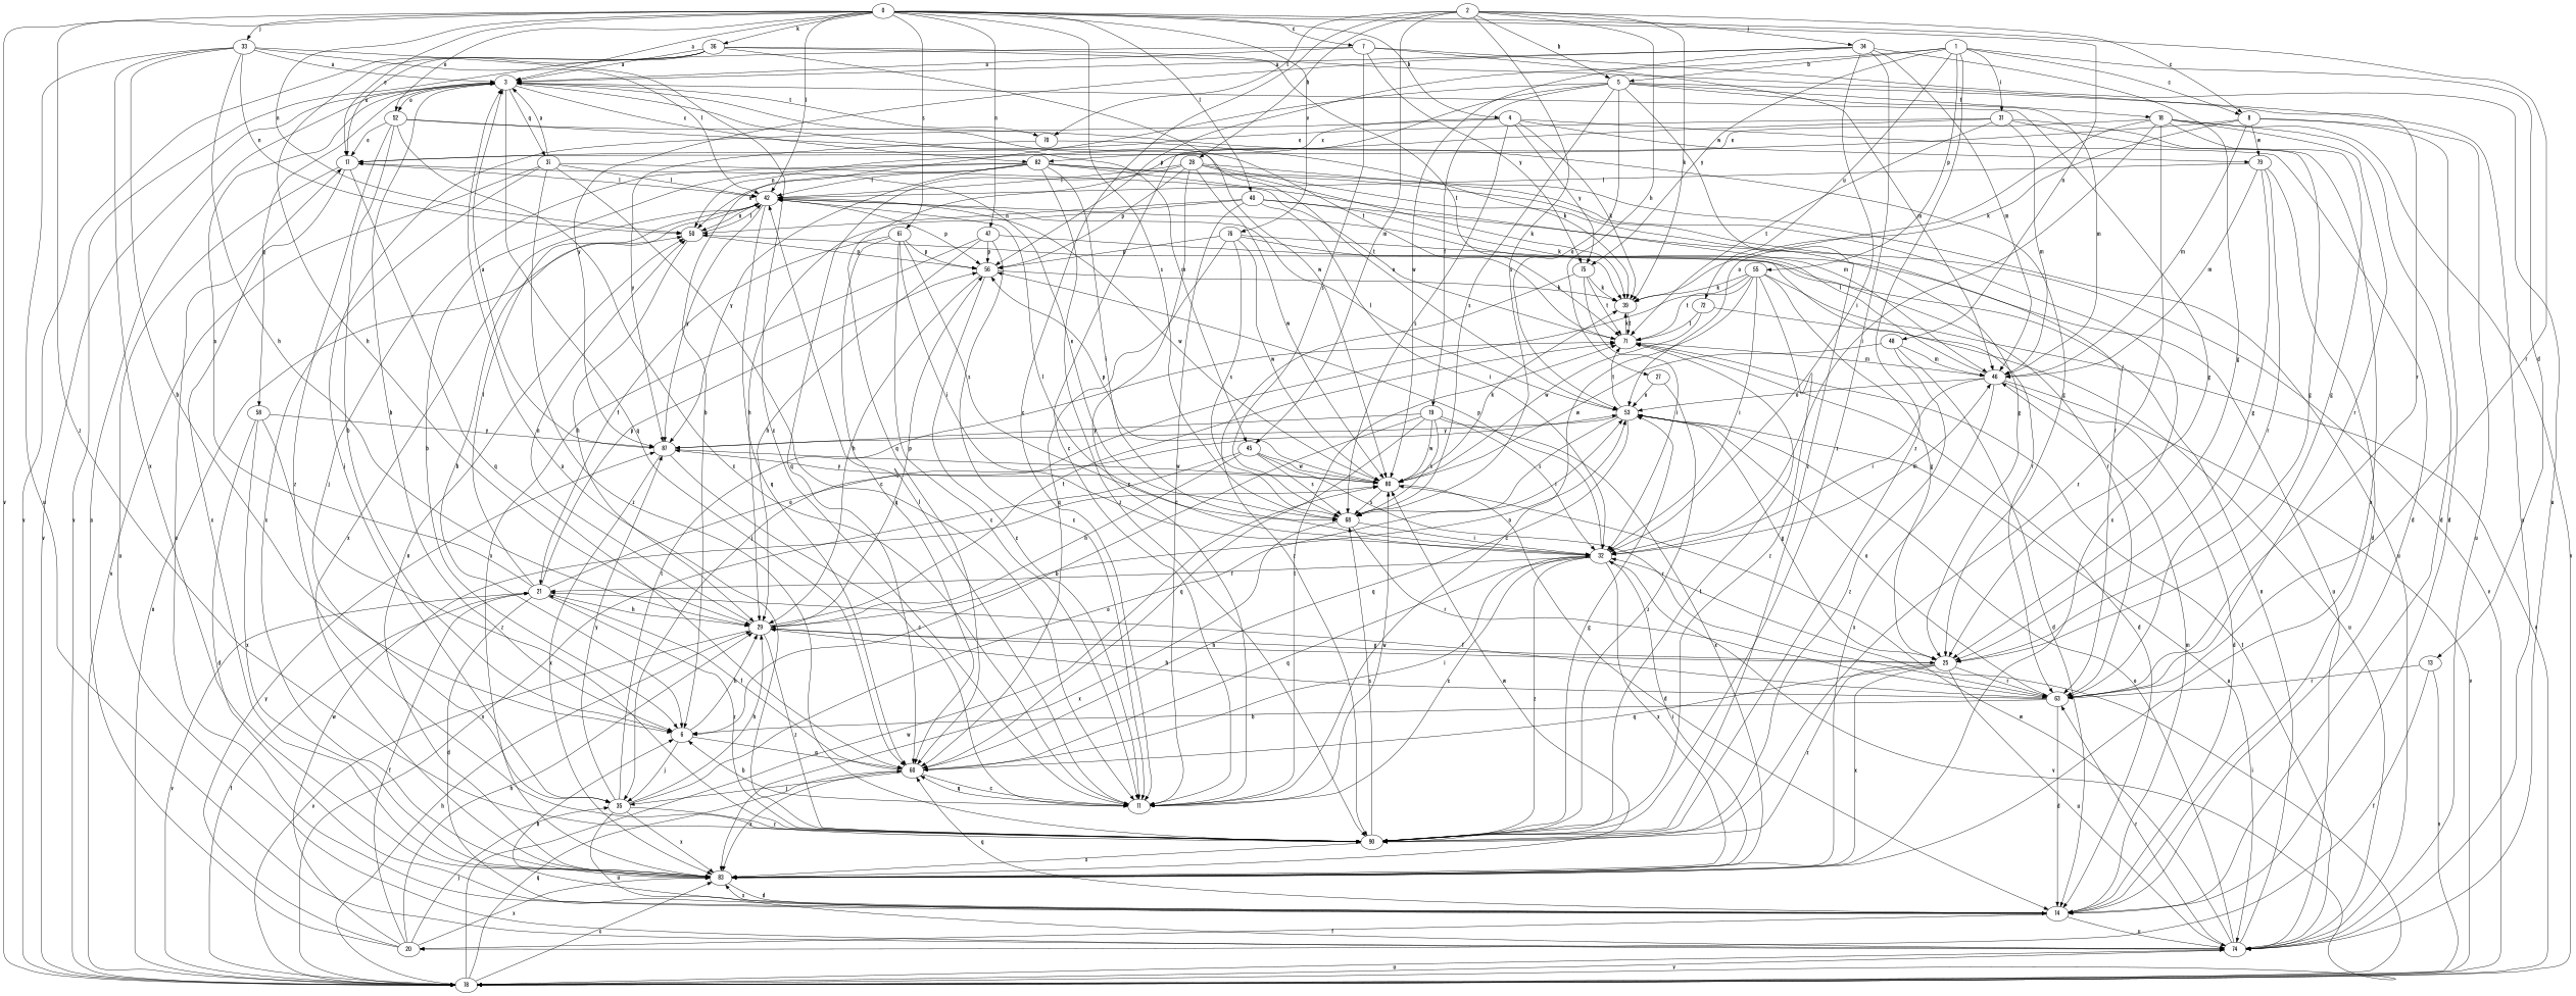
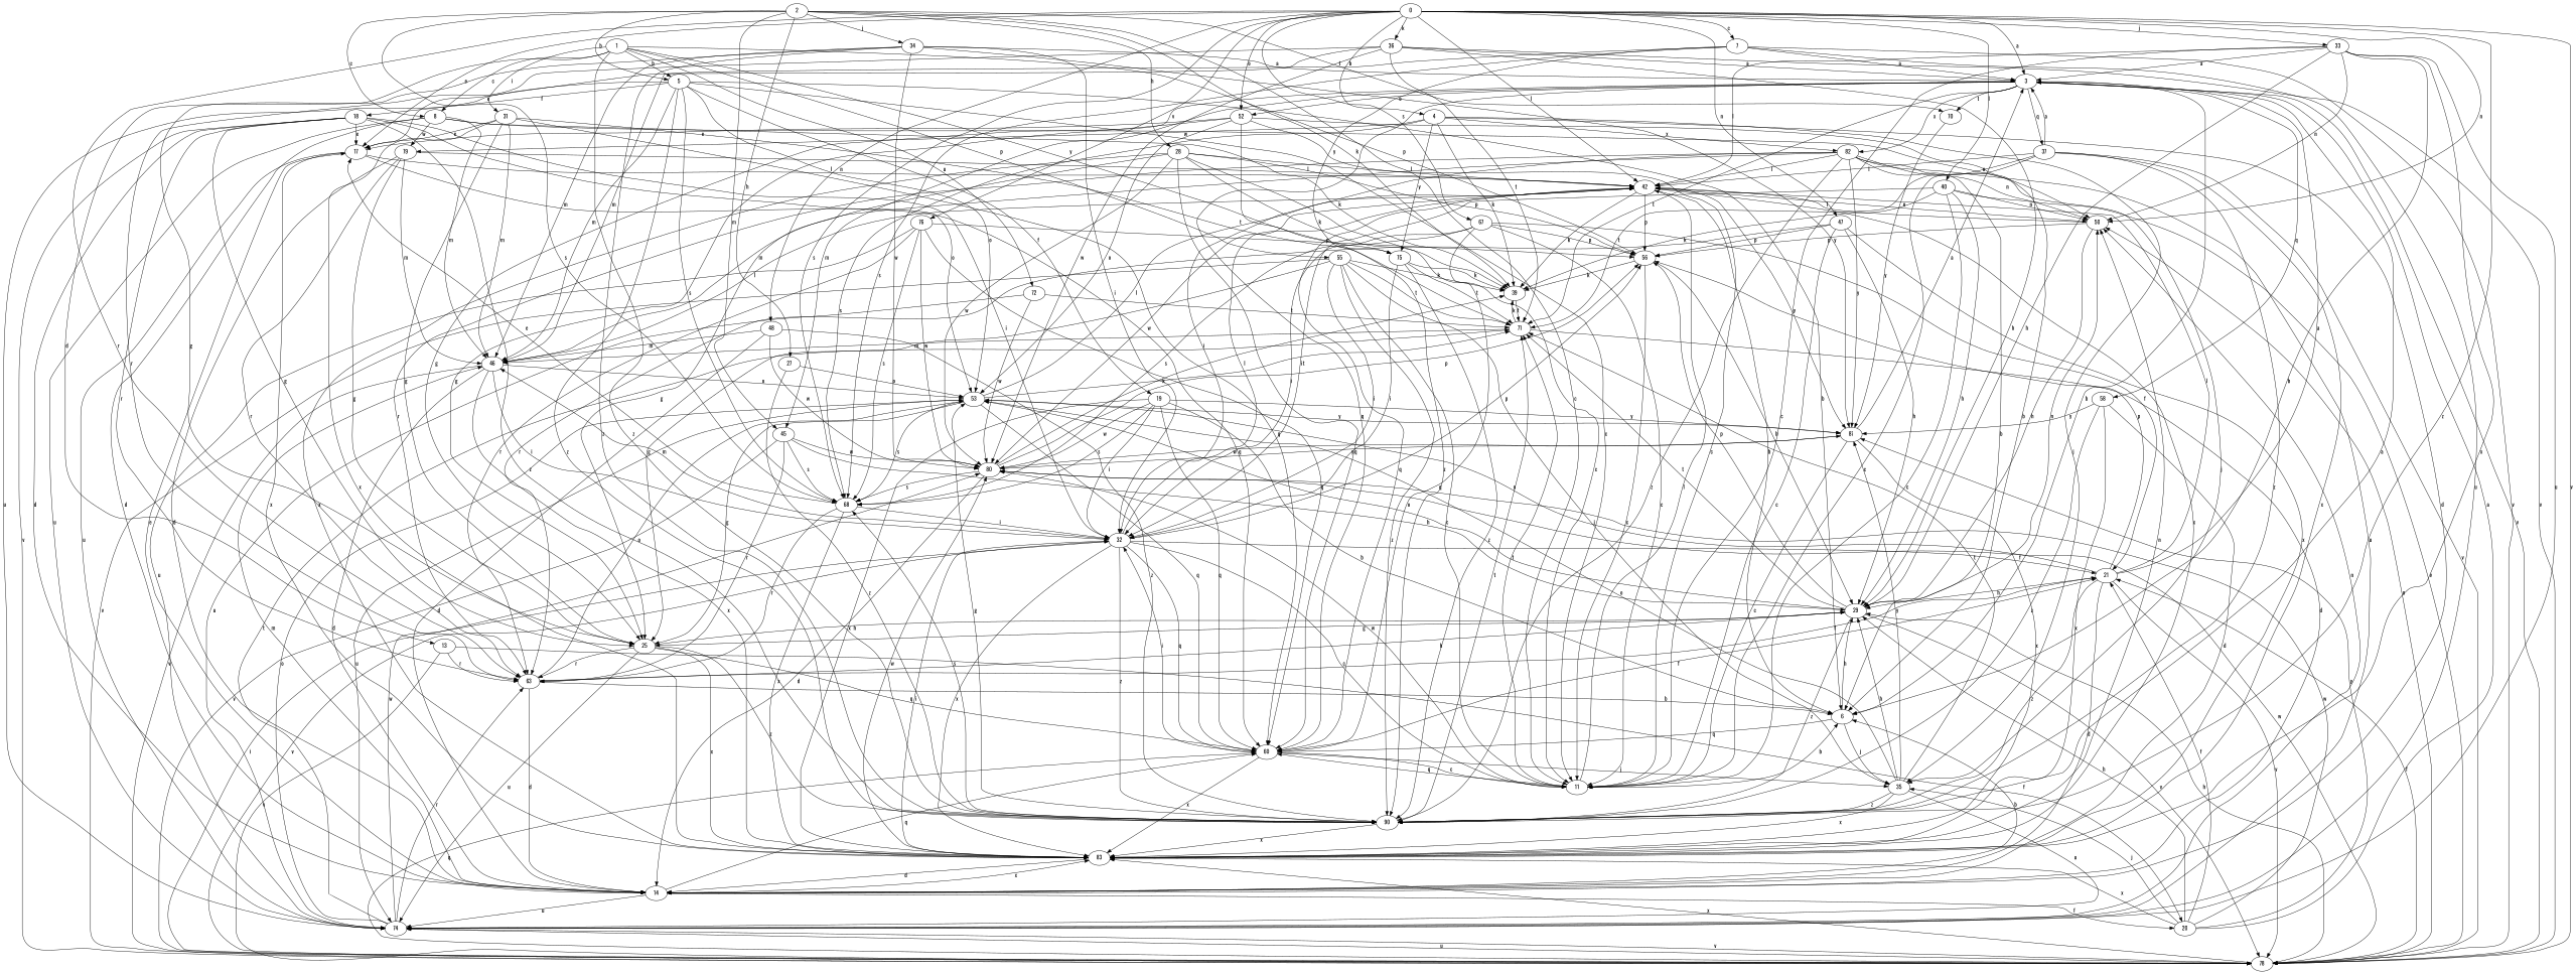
  strict digraph {
    fontname=Oswald
    node [fontname=Oswald]
    edge [fontname=Oswald]
    0
    3
    4
    7
    17
    33
    36
    40
    42
    47
    48
    50
    52
    63
    67
    68
    76
    78
    90
    45
    70
    6
    25
    n24 [label=37]
    58
    60
    71
    82
    n29 [label=75]
    39
    14
    35
    79
    46
    74
    83
    11
    29
    80
    32
    56
    87
    53
    21
    1
    5
    8
    13
    31
    55
    72
    18
    19
    20
    2
    27
    28
    34
    0 -> 3 [label=a]
    0 -> 4 [label=b]
    0 -> 7 [label=c]
    0 -> 17 [label=e]
    0 -> 33 [label=j]
    0 -> 36 [label=k]
    0 -> 40 [label=l]
    0 -> 42 [label=l]
    0 -> 47 [label=n]
    0 -> 48 [label=n]
    0 -> 50 [label=n]
    0 -> 52 [label=o]
    0 -> 63 [label=r]
    0 -> 67 [label=s]
    0 -> 68 [label=s]
    0 -> 76 [label=v]
    0 -> 78 [label=v]
    0 -> 90 [label=z]
    3 -> 52 [label=o]
    3 -> 78 [label=v]
    3 -> 45 [label=m]
    3 -> 70 [label=t]
    3 -> 6 [label=b]
    3 -> 25 [label=g]
    3 -> n24 [label=q]
    3 -> 58 [label=q]
    3 -> 60 [label=q]
-   71 -> 3 [label=t]
+   3 -> 71 [label=t]
    3 -> 82 [label=x]
    4 -> 68 [label=s]
    4 -> 82 [label=x]
    4 -> n29 [label=y]
    4 -> 39 [label=k]
    4 -> 14 [label=d]
    4 -> 35 [label=j]
    4 -> 79 [label=w]
    7 -> 3 [label=a]
    7 -> 68 [label=s]
    7 -> 78 [label=v]
    7 -> n29 [label=y]
    7 -> 46 [label=m]
    7 -> 74 [label=u]
    17 -> 42 [label=l]
    17 -> 60 [label=q]
    17 -> 74 [label=u]
    17 -> 83 [label=x]
    33 -> 3 [label=a]
    33 -> 42 [label=l]
    33 -> 50 [label=n]
    33 -> 6 [label=b]
    33 -> 74 [label=u]
    33 -> 83 [label=x]
    33 -> 11 [label=c]
    33 -> 29 [label=h]
    36 -> 3 [label=a]
    36 -> 17 [label=e]
    36 -> 63 [label=r]
    36 -> 78 [label=v]
    36 -> 71 [label=t]
    36 -> 29 [label=h]
    36 -> 80 [label=w]
    40 -> 50 [label=n]
    40 -> 78 [label=v]
    40 -> 39 [label=k]
    40 -> 11 [label=c]
    40 -> 29 [label=h]
    40 -> 32 [label=i]
    42 -> 50 [label=n]
    42 -> 6 [label=b]
    42 -> 60 [label=q]
    42 -> 83 [label=x]
    42 -> 80 [label=w]
    42 -> 56 [label=p]
    42 -> 87 [label=y]
    47 -> 63 [label=r]
    47 -> 83 [label=x]
    47 -> 11 [label=c]
    47 -> 29 [label=h]
    47 -> 56 [label=p]
    48 -> 90 [label=z]
    48 -> 14 [label=d]
    48 -> 46 [label=m]
    48 -> 80 [label=w]
    50 -> 42 [label=l]
    50 -> 29 [label=h]
    50 -> 56 [label=p]
    52 -> 17 [label=e]
    52 -> 90 [label=z]
    52 -> 6 [label=b]
    52 -> 25 [label=g]
    52 -> 11 [label=c]
    52 -> 53 [label=o]
    63 -> 6 [label=b]
    63 -> 14 [label=d]
    63 -> 29 [label=h]
    63 -> 53 [label=o]
    63 -> 21 [label=f]
    67 -> 68 [label=s]
    67 -> 60 [label=q]
    67 -> 11 [label=c]
    67 -> 32 [label=i]
    67 -> 56 [label=p]
    67 -> 21 [label=f]
    68 -> 17 [label=e]
    68 -> 63 [label=r]
    68 -> 83 [label=x]
    68 -> 32 [label=i]
    76 -> 63 [label=r]
    76 -> 68 [label=s]
    76 -> 60 [label=q]
    76 -> 74 [label=u]
    76 -> 80 [label=w]
    76 -> 56 [label=p]
    78 -> 50 [label=n]
    78 -> 60 [label=q]
    78 -> 74 [label=u]
    78 -> 83 [label=x]
    78 -> 29 [label=h]
    78 -> 80 [label=w]
    78 -> 32 [label=i]
    78 -> 21 [label=f]
    90 -> 3 [label=a]
    90 -> 68 [label=s]
    90 -> 71 [label=t]
    90 -> 83 [label=x]
    90 -> 53 [label=g]
    45 -> 63 [label=r]
    45 -> 68 [label=s]
    45 -> 78 [label=v]
    45 -> 29 [label=h]
    45 -> 80 [label=w]
-   70 -> 39 [label=k]
+   42 -> 39 [label=k]
    70 -> 87 [label=y]
    6 -> 60 [label=q]
    6 -> 35 [label=j]
    6 -> 29 [label=h]
    25 -> 63 [label=r]
    25 -> 90 [label=z]
    25 -> 60 [label=q]
    25 -> 74 [label=u]
    25 -> 83 [label=x]
    25 -> 29 [label=h]
    n24 -> 3 [label=a]
    n24 -> 42 [label=l]
    n24 -> 78 [label=v]
    n24 -> 90 [label=z]
    n24 -> 71 [label=t]
    n24 -> 83 [label=x]
    n24 -> 11 [label=c]
    58 -> 90 [label=z]
    58 -> 14 [label=d]
    58 -> 83 [label=x]
    58 -> 87 [label=y]
    60 -> 35 [label=j]
    60 -> 83 [label=x]
    60 -> 11 [label=c]
    60 -> 32 [label=i]
    60 -> 21 [label=f]
    71 -> 39 [label=k]
    71 -> 14 [label=d]
    71 -> 46 [label=m]
    82 -> 42 [label=l]
    82 -> 50 [label=n]
    82 -> 63 [label=r]
    82 -> 90 [label=z]
    82 -> 6 [label=b]
    82 -> 35 [label=j]
    82 -> 46 [label=m]
    82 -> 74 [label=u]
    82 -> 32 [label=i]
    82 -> 87 [label=y]
    n29 -> 90 [label=z]
    n29 -> 71 [label=t]
    n29 -> 39 [label=k]
    n29 -> 32 [label=i]
    39 -> 71 [label=t]
    14 -> 17 [label=e]
    14 -> 6 [label=b]
    14 -> 60 [label=q]
    14 -> 46 [label=m]
    14 -> 74 [label=u]
    14 -> 83 [label=x]
    14 -> 20 [label=f]
    35 -> 90 [label=z]
    35 -> 71 [label=t]
    35 -> 74 [label=u]
    35 -> 83 [label=x]
    35 -> 29 [label=h]
    35 -> 87 [label=y]
    35 -> 53 [label=o]
    79 -> 42 [label=l]
    79 -> 63 [label=r]
    79 -> 25 [label=g]
    79 -> 14 [label=d]
    79 -> 46 [label=m]
    46 -> 42 [label=l]
    46 -> 78 [label=v]
    46 -> 14 [label=d]
    46 -> 83 [label=x]
    46 -> 32 [label=i]
    46 -> 53 [label=o]
    74 -> 50 [label=n]
    74 -> 63 [label=r]
    74 -> 78 [label=v]
    74 -> 71 [label=t]
    74 -> 80 [label=w]
    74 -> 53 [label=o]
    83 -> 50 [label=n]
    83 -> 14 [label=d]
    83 -> 80 [label=w]
    83 -> 32 [label=i]
    11 -> 42 [label=l]
    11 -> 6 [label=b]
    11 -> 60 [label=q]
    11 -> 71 [label=t]
    11 -> 80 [label=w]
    29 -> 50 [label=n]
    29 -> 78 [label=v]
    29 -> 90 [label=z]
    29 -> 25 [label=g]
    29 -> 71 [label=t]
    29 -> 56 [label=p]
    29 -> 53 [label=o]
    80 -> 68 [label=s]
    80 -> 39 [label=k]
    80 -> 14 [label=d]
    80 -> 56 [label=p]
    80 -> 87 [label=y]
    32 -> 42 [label=l]
    32 -> 78 [label=v]
    32 -> 90 [label=z]
    32 -> 60 [label=q]
    32 -> 46 [label=m]
    32 -> 83 [label=x]
    32 -> 11 [label=c]
    32 -> 56 [label=p]
    32 -> 21 [label=f]
    56 -> 39 [label=k]
    56 -> 11 [label=c]
    56 -> 29 [label=h]
    87 -> 3 [label=a]
    87 -> 83 [label=x]
    87 -> 11 [label=c]
    87 -> 80 [label=w]
    53 -> 42 [label=l]
    53 -> 68 [label=s]
    53 -> 25 [label=g]
    53 -> 60 [label=q]
    53 -> 71 [label=t]
    53 -> 74 [label=u]
    53 -> 87 [label=y]
    21 -> 3 [label=a]
    21 -> 42 [label=l]
    21 -> 78 [label=v]
    21 -> 90 [label=z]
    21 -> 14 [label=d]
    21 -> 29 [label=h]
    21 -> 56 [label=p]
    21 -> 53 [label=o]
    1 -> 90 [label=z]
    1 -> n29 [label=y]
    1 -> 56 [label=p]
    1 -> 5 [label=b]
    1 -> 8 [label=c]
    1 -> 13 [label=d]
    1 -> 31 [label=i]
    1 -> 55 [label=p]
    1 -> 72 [label=u]
    5 -> 68 [label=s]
    5 -> 90 [label=z]
    5 -> 6 [label=b]
    5 -> 46 [label=m]
    5 -> 74 [label=u]
    5 -> 11 [label=c]
    5 -> 53 [label=o]
    5 -> 18 [label=f]
    5 -> 19 [label=f]
    8 -> 50 [label=n]
    8 -> 39 [label=k]
    8 -> 14 [label=d]
    8 -> 79 [label=w]
    8 -> 46 [label=m]
    8 -> 74 [label=u]
    13 -> 63 [label=r]
    13 -> 78 [label=v]
    13 -> 20 [label=f]
    31 -> 17 [label=e]
    31 -> 25 [label=g]
    31 -> 60 [label=q]
    31 -> 71 [label=t]
    31 -> 46 [label=m]
    31 -> 83 [label=x]
    55 -> 78 [label=v]
    55 -> 90 [label=z]
    55 -> 25 [label=g]
    55 -> 71 [label=t]
    55 -> 39 [label=k]
    55 -> 35 [label=j]
    55 -> 11 [label=c]
    55 -> 32 [label=i]
    72 -> 71 [label=t]
    72 -> 74 [label=u]
    72 -> 80 [label=w]
    18 -> 17 [label=e]
    18 -> 63 [label=r]
    18 -> 78 [label=v]
    18 -> 90 [label=z]
    18 -> 25 [label=g]
    18 -> 14 [label=d]
    18 -> 32 [label=i]
    18 -> 53 [label=o]
    19 -> 68 [label=s]
    19 -> 6 [label=b]
    19 -> 60 [label=q]
    19 -> 83 [label=x]
    19 -> 80 [label=w]
    19 -> 32 [label=i]
    19 -> 87 [label=y]
    20 -> 3 [label=a]
    20 -> 35 [label=j]
    20 -> 83 [label=x]
    20 -> 29 [label=h]
    20 -> 80 [label=w]
    20 -> 87 [label=y]
    20 -> 21 [label=f]
    2 -> 68 [label=s]
    2 -> 45 [label=m]
    2 -> 70 [label=t]
    2 -> 39 [label=k]
    2 -> 11 [label=c]
    2 -> 5 [label=b]
    2 -> 8 [label=c]
    2 -> 27 [label=h]
    2 -> 28 [label=h]
    2 -> 34 [label=j]
    27 -> 90 [label=z]
    27 -> 53 [label=o]
    28 -> 42 [label=l]
    28 -> 25 [label=g]
    28 -> 60 [label=q]
    28 -> 39 [label=k]
    28 -> 83 [label=x]
    28 -> 11 [label=c]
    28 -> 80 [label=w]
    28 -> 56 [label=p]
    34 -> 3 [label=a]
    34 -> 90 [label=z]
    34 -> 25 [label=g]
    34 -> 46 [label=m]
    34 -> 80 [label=w]
    34 -> 32 [label=i]
    34 -> 87 [label=y]
  }
